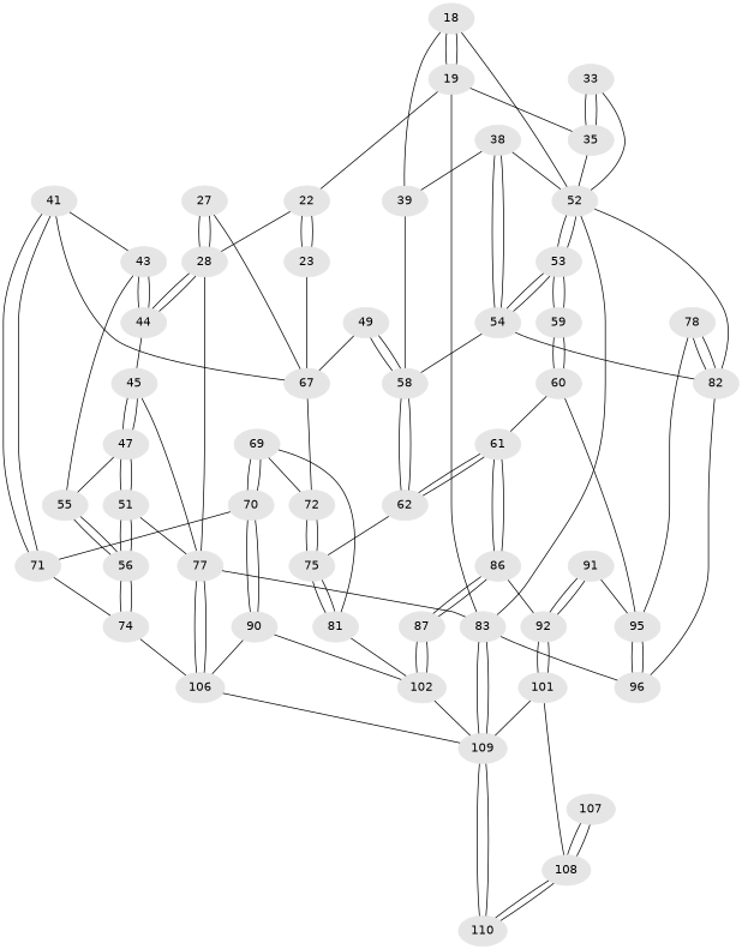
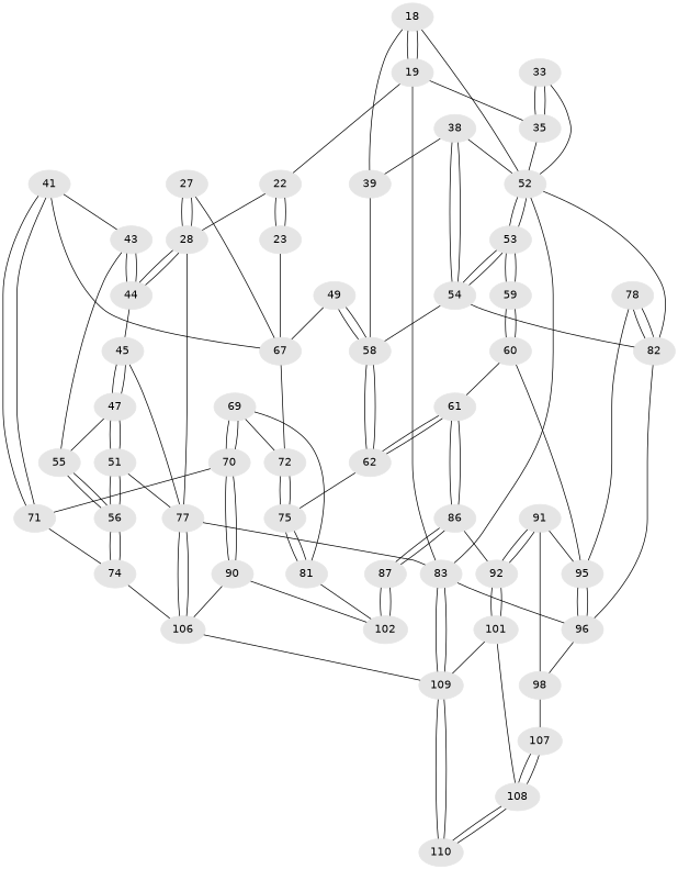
  graph {
    fontname="DejaVu Sans"
    node [color=gray90 fontname="DejaVu Sans" style=filled]
    edge [fontname="DejaVu Sans"]
    18 [super="+17"]
    19 [super="+2+8"]
    39 [super="+20"]
    52 [super="+32+36+37"]
    22 [super="+10+9+11"]
    35 [super="+34"]
    83 [super="+3"]
    58 [super="+57+48"]
    53
    82 [super="+64"]
    23 [super="+13"]
    28 [super="+24+16"]
    96 [super="+84+85"]
    109 [super="+105+104+103"]
    67 [super="+50+29+14"]
    44
    77 [super="+4+26"]
    72 [super="+68+66"]
    27 [super="+15"]
    45
    106 [super="+93+94"]
    33
    38
    54
    62
    41
    43 [super="+42"]
    71
    55 [super="+46"]
    74 [super="+73"]
    56
    47
    51
    49
    59
    60
    75 [super="+65"]
    61
    95 [super="+80"]
    86
    87
    92
    81
    69
    70
    90
    102 [super="+89+88"]
    78
+   98 [super="+97"]
    110
    101
    91
    107 [super="+99"]
    108 [super="+100"]
    18 -- 19 [weight=2]
    18 -- 19
    18 -- 39
    18 -- 52
    19 -- 22
    19 -- 35
    19 -- 83
    39 -- 58
    52 -- 83
    52 -- 53
    52 -- 53
    52 -- 82
    22 -- 23 [weight=3]
    22 -- 23
    22 -- 28
    35 -- 52
    83 -- 96
    83 -- 109
    83 -- 109
    58 -- 62
    58 -- 62
    53 -- 54
    53 -- 54
    53 -- 59
    53 -- 59
    82 -- 96
    23 -- 67 [weight=2]
    28 -- 44
    28 -- 44
    28 -- 77 [weight=2]
+   96 -- 98
    109 -- 110 [weight=2]
    109 -- 110
    67 -- 72 [weight=2]
    44 -- 45
    77 -- 83 [weight=2]
    77 -- 106 [weight=2]
    77 -- 106
    72 -- 75 [weight=2]
    72 -- 75
    27 -- 28 [weight=2]
    27 -- 28
    27 -- 67 [weight=2]
    45 -- 77
    45 -- 47
    45 -- 47
    106 -- 109
    33 -- 52
    33 -- 35 [weight=2]
    33 -- 35
    38 -- 39
    38 -- 52
    38 -- 54
    38 -- 54
    54 -- 58
    54 -- 82
    62 -- 75
    41 -- 67
    41 -- 43
    41 -- 71
    41 -- 71
    43 -- 44
    43 -- 44
    43 -- 55 [weight=2]
    71 -- 74
    55 -- 56
    55 -- 56
    74 -- 106 [weight=2]
    56 -- 74
    56 -- 74
    47 -- 55
    47 -- 51
    47 -- 51
    51 -- 77
    51 -- 56
    51 -- 56
    49 -- 58 [weight=2]
    49 -- 58
    49 -- 67
    59 -- 60
    59 -- 60
    60 -- 61
    60 -- 95
    75 -- 81
    75 -- 81
    61 -- 62
    61 -- 62
    61 -- 86
    61 -- 86
    95 -- 96 [weight=2]
    95 -- 96
    86 -- 87
    86 -- 87
    86 -- 92
    87 -- 102 [weight=2]
    87 -- 102
    92 -- 101
    92 -- 101
    81 -- 102
    69 -- 72
    69 -- 81
    69 -- 70
    69 -- 70
    70 -- 71
    70 -- 90
    70 -- 90
    90 -- 106
    90 -- 102
-   102 -- 109
    78 -- 82 [weight=2]
    78 -- 82
    78 -- 95
+   98 -- 107 [weight=2]
    101 -- 109
    101 -- 108
    91 -- 95
    91 -- 92
    91 -- 92
+   91 -- 98
    107 -- 108 [weight=2]
    107 -- 108
    108 -- 110
    108 -- 110
  }
